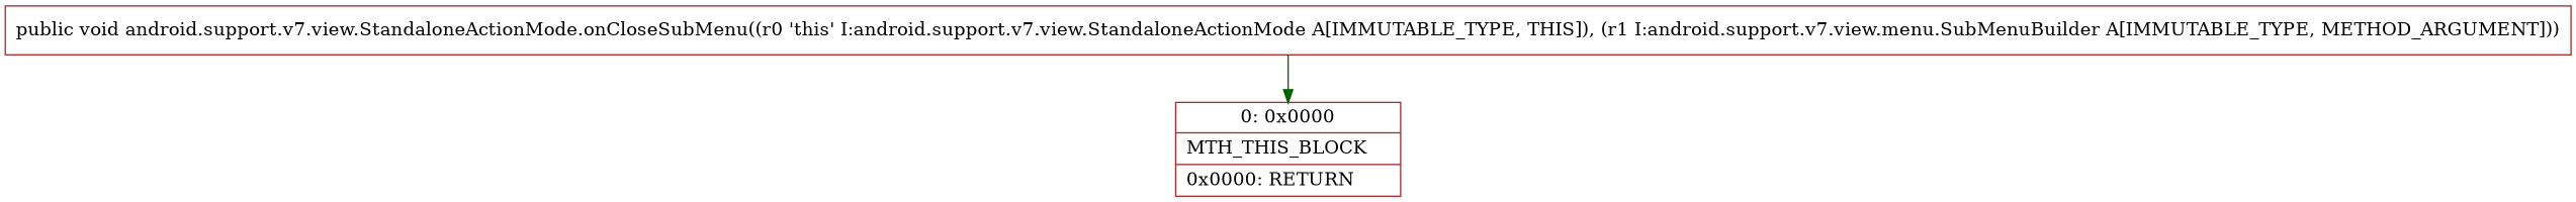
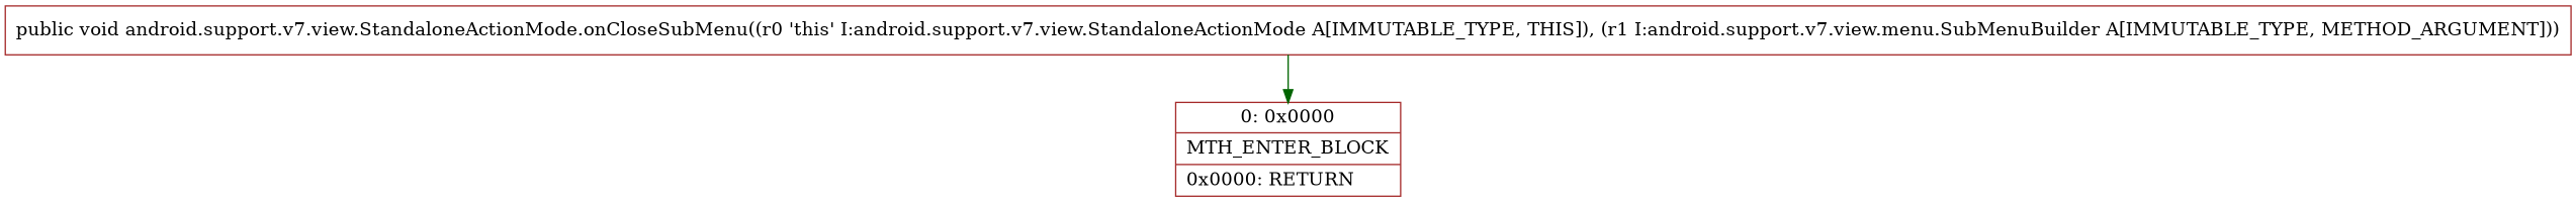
  digraph {
    node [shape=record color=brown]
-   n1 [label="{0\:\ 0x0000|MTH_THIS_BLOCK\l|0x0000: RETURN   \l}"]
+   n1 [label="{0\:\ 0x0000|MTH_ENTER_BLOCK\l|0x0000: RETURN   \l}"]
    n2 [label="{public void android.support.v7.view.StandaloneActionMode.onCloseSubMenu((r0 'this' I:android.support.v7.view.StandaloneActionMode A[IMMUTABLE_TYPE, THIS]), (r1 I:android.support.v7.view.menu.SubMenuBuilder A[IMMUTABLE_TYPE, METHOD_ARGUMENT])) }"]
    n2 -> n1 [color=darkgreen]
  }
